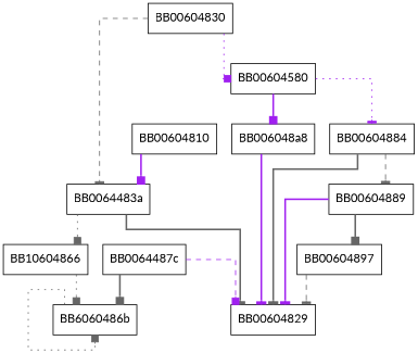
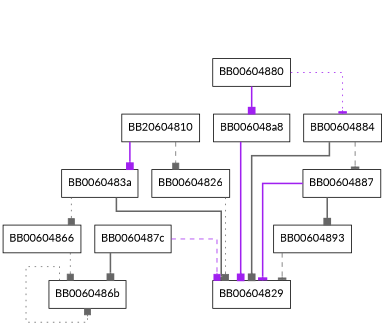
  digraph {
    fontname=Lato
    splines=ortho
    node [fontname=Lato shape=box]
    edge [arrowhead=box color=gray40 fontname=Lato style=bold]
-   BB00604810
-   BB0060483a [label=BB0064483a]
-   BB00604830
-   BB00604880 [label=BB00604580]
+   BB00604810 [label=BB20604810]
+   BB00604826
+   BB0060483a
+   BB00604880
    BB00604829
    BB006048a8
    BB00604884
-   BB00604866 [label=BB10604866]
-   BB00604889
-   BB0060486b [label=BB6060486b]
-   BB0060487c [label=BB0064487c]
-   BB00604893 [label=BB00604897]
+   BB00604866
+   BB00604889 [label=BB00604887]
+   BB0060486b
+   BB0060487c
+   BB00604893
+   BB00604810 -> BB00604826 [style=dashed]
    BB00604810 -> BB0060483a [color=purple]
+   BB00604826 -> BB00604829 [style=dotted]
    BB0060483a -> BB00604829 [arrowhead=tee]
    BB0060483a -> BB00604866 [style=dotted]
-   BB00604830 -> BB0060483a [arrowhead=tee style=dashed]
-   BB00604830 -> BB00604880 [color=purple style=dotted]
    BB00604880 -> BB006048a8 [color=purple]
    BB00604880 -> BB00604884 [arrowhead=tee color=purple style=dotted]
-   BB006048a8 -> BB00604829 [arrowhead=tee color=purple]
-   BB00604884 -> BB00604829 [arrowhead=tee]
+   BB006048a8 -> BB00604829 [color=purple]
+   BB00604884 -> BB00604829
    BB00604884 -> BB00604889 [arrowhead=tee style=dashed]
    BB00604866 -> BB0060486b [style=dotted]
    BB00604889 -> BB00604829 [arrowhead=tee color=purple]
    BB00604889 -> BB00604893
    BB0060486b -> BB0060486b [style=dotted]
    BB0060487c -> BB00604829 [color=purple style=dashed]
    BB0060487c -> BB0060486b
    BB00604893 -> BB00604829 [arrowhead=tee style=dashed]
  }
